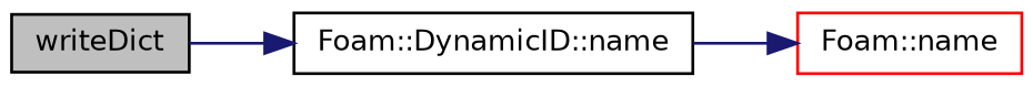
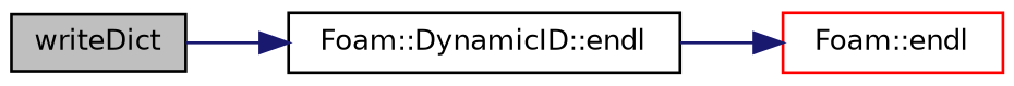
  digraph {
    rankdir=LR
    node [color=black fontname=Helvetica fontsize=10 shape=record]
    edge [color=midnightblue fontname=Helvetica fontsize=10 labelfontname=Helvetica labelfontsize=10 style=solid]
    n1 [fillcolor=grey75 fontcolor=black height=0.2 label=writeDict style=filled width=0.4]
-   n2 [height=0.2 label="Foam::DynamicID::name" width=0.4]
-   n3 [color=red height=0.2 label="Foam::name" width=0.4]
+   n2 [height=0.2 label="Foam::DynamicID::endl" width=0.4]
+   n3 [color=red height=0.2 label="Foam::endl" width=0.4]
    n1 -> n2
    n2 -> n3
  }
